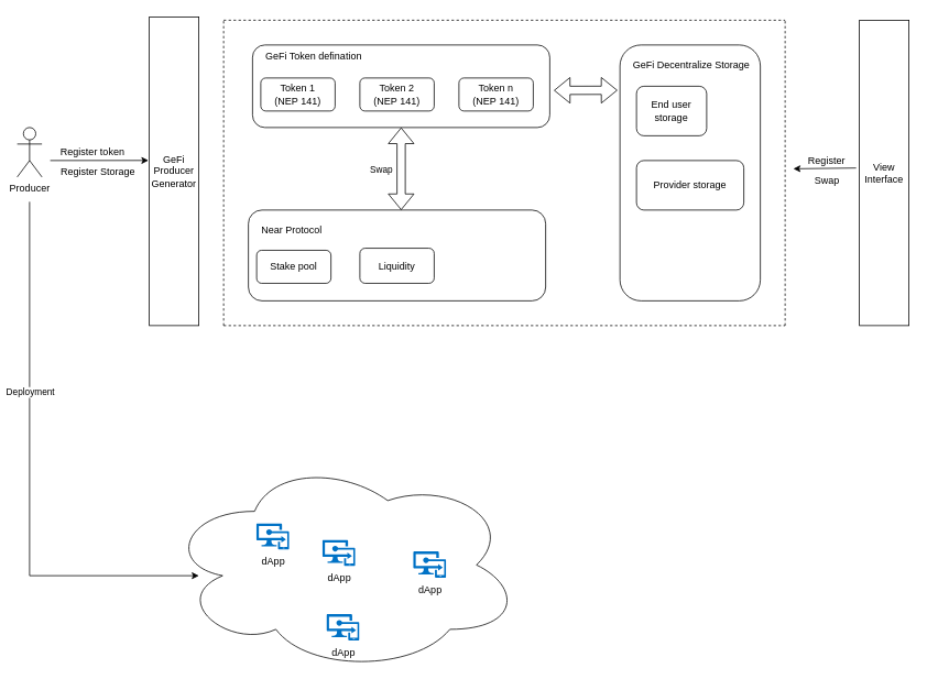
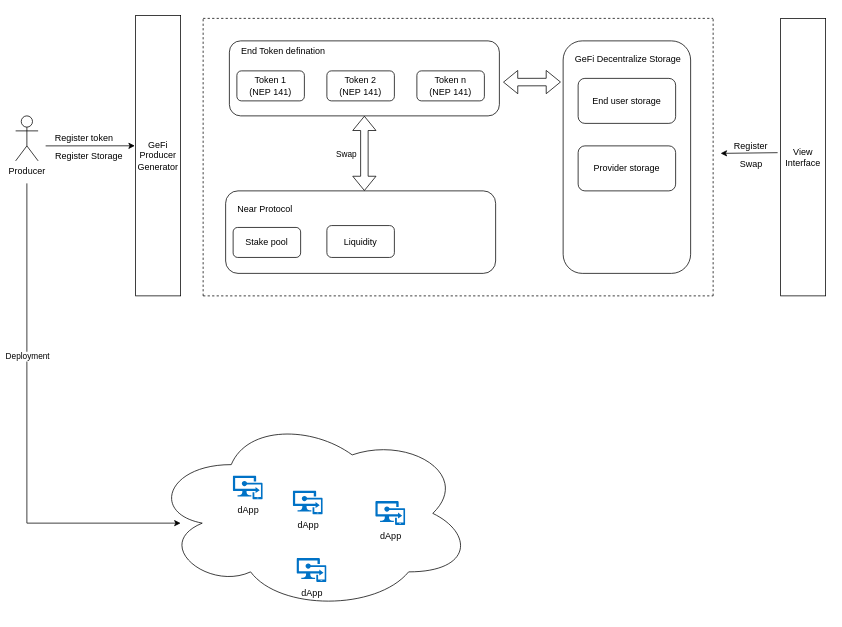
  <mxCell id="0" />
  <mxCell id="1" parent="0" />
  <mxCell id="2" value="" style="rounded=1;whiteSpace=wrap;html=1;" parent="1" vertex="1"><mxGeometry x="300" y="254" width="360" height="110" as="geometry" /></mxCell>
  <mxCell id="3" value="Stake pool" style="rounded=1;whiteSpace=wrap;html=1;" parent="1" vertex="1"><mxGeometry x="310" y="302.75" width="90" height="40" as="geometry" /></mxCell>
  <mxCell id="4" value="Liquidity" style="rounded=1;whiteSpace=wrap;html=1;" parent="1" vertex="1"><mxGeometry x="435" y="300.25" width="90" height="42.5" as="geometry" /></mxCell>
  <mxCell id="5" value="" style="rounded=1;whiteSpace=wrap;html=1;" parent="1" vertex="1"><mxGeometry x="305" y="54" width="360" height="100" as="geometry" /></mxCell>
  <mxCell id="6" value="Token 1&lt;br&gt;(NEP 141)" style="rounded=1;whiteSpace=wrap;html=1;" parent="1" vertex="1"><mxGeometry x="315" y="94" width="90" height="40" as="geometry" /></mxCell>
  <mxCell id="7" value="Token 2&lt;br&gt;(NEP 141)" style="rounded=1;whiteSpace=wrap;html=1;" parent="1" vertex="1"><mxGeometry x="435" y="94" width="90" height="40" as="geometry" /></mxCell>
  <mxCell id="8" value="Token n&lt;br&gt;(NEP 141)" style="rounded=1;whiteSpace=wrap;html=1;" parent="1" vertex="1"><mxGeometry x="555" y="94" width="90" height="40" as="geometry" /></mxCell>
- <mxCell id="9" value="GeFi Token defination" style="text;strokeColor=none;fillColor=none;align=left;verticalAlign=top;spacingLeft=4;spacingRight=4;overflow=hidden;rotatable=0;points=[[0,0.5],[1,0.5]];portConstraint=eastwest;" parent="1" vertex="1"><mxGeometry x="315" y="54" width="130" height="26" as="geometry" /></mxCell>
+ <mxCell id="9" value="End Token defination" style="text;strokeColor=none;fillColor=none;align=left;verticalAlign=top;spacingLeft=4;spacingRight=4;overflow=hidden;rotatable=0;points=[[0,0.5],[1,0.5]];portConstraint=eastwest;" parent="1" vertex="1"><mxGeometry x="315" y="54" width="130" height="26" as="geometry" /></mxCell>
  <mxCell id="10" value="Near Protocol" style="text;strokeColor=none;fillColor=none;align=left;verticalAlign=top;spacingLeft=4;spacingRight=4;overflow=hidden;rotatable=0;points=[[0,0.5],[1,0.5]];portConstraint=eastwest;" parent="1" vertex="1"><mxGeometry x="310" y="264" width="100" height="26" as="geometry" /></mxCell>
  <mxCell id="11" value="" style="shape=flexArrow;endArrow=classic;startArrow=classic;html=1;entryX=0.5;entryY=1;entryDx=0;entryDy=0;" parent="1" target="5" edge="1"><mxGeometry width="100" height="100" relative="1" as="geometry"><mxPoint x="485" y="254" as="sourcePoint" /><mxPoint x="755" y="84" as="targetPoint" /></mxGeometry></mxCell>
  <mxCell id="12" value="Swap" style="edgeLabel;html=1;align=center;verticalAlign=middle;resizable=0;points=[];" parent="11" vertex="1" connectable="0"><mxGeometry x="0.2" y="5" relative="1" as="geometry"><mxPoint x="-20" y="10" as="offset" /></mxGeometry></mxCell>
  <mxCell id="13" style="edgeStyle=elbowEdgeStyle;rounded=0;orthogonalLoop=1;jettySize=auto;elbow=vertical;html=1;entryX=0.5;entryY=0;entryDx=0;entryDy=0;" parent="1" source="4" target="4" edge="1"><mxGeometry relative="1" as="geometry" /></mxCell>
  <mxCell id="14" value="" style="rounded=1;whiteSpace=wrap;html=1;" parent="1" vertex="1"><mxGeometry x="750" y="54" width="170" height="310" as="geometry" /></mxCell>
  <mxCell id="15" value="GeFi Decentralize Storage" style="text;strokeColor=none;fillColor=none;align=left;verticalAlign=top;spacingLeft=4;spacingRight=4;overflow=hidden;rotatable=0;points=[[0,0.5],[1,0.5]];portConstraint=eastwest;" parent="1" vertex="1"><mxGeometry x="760" y="64" width="160" height="26" as="geometry" /></mxCell>
- <mxCell id="16" value="End user storage" style="rounded=1;whiteSpace=wrap;html=1;" parent="1" vertex="1"><mxGeometry x="770" y="104" width="85" height="60" as="geometry" /></mxCell>
+ <mxCell id="16" value="End user storage" style="rounded=1;whiteSpace=wrap;html=1;" parent="1" vertex="1"><mxGeometry x="770" y="104" width="130" height="60" as="geometry" /></mxCell>
  <mxCell id="17" value="Provider storage" style="rounded=1;whiteSpace=wrap;html=1;" parent="1" vertex="1"><mxGeometry x="770" y="194" width="130" height="60" as="geometry" /></mxCell>
  <mxCell id="18" value="" style="shape=flexArrow;endArrow=classic;startArrow=classic;html=1;entryX=-0.018;entryY=0.177;entryDx=0;entryDy=0;entryPerimeter=0;" parent="1" target="14" edge="1"><mxGeometry width="100" height="100" relative="1" as="geometry"><mxPoint x="670" y="109" as="sourcePoint" /><mxPoint x="820" y="104" as="targetPoint" /></mxGeometry></mxCell>
  <mxCell id="19" value="View&lt;br&gt;Interface" style="rounded=0;whiteSpace=wrap;html=1;" parent="1" vertex="1"><mxGeometry x="1040" y="24" width="60" height="370" as="geometry" /></mxCell>
  <mxCell id="20" value="" style="endArrow=none;dashed=1;html=1;" parent="1" edge="1"><mxGeometry width="50" height="50" relative="1" as="geometry"><mxPoint x="270" y="24" as="sourcePoint" /><mxPoint x="950" y="24" as="targetPoint" /></mxGeometry></mxCell>
  <mxCell id="21" value="" style="endArrow=none;dashed=1;html=1;" parent="1" edge="1"><mxGeometry width="50" height="50" relative="1" as="geometry"><mxPoint x="270" y="394" as="sourcePoint" /><mxPoint x="270" y="24" as="targetPoint" /></mxGeometry></mxCell>
  <mxCell id="22" value="" style="endArrow=none;dashed=1;html=1;" parent="1" edge="1"><mxGeometry width="50" height="50" relative="1" as="geometry"><mxPoint x="270" y="394" as="sourcePoint" /><mxPoint x="950" y="394" as="targetPoint" /></mxGeometry></mxCell>
  <mxCell id="23" value="" style="endArrow=none;dashed=1;html=1;" parent="1" edge="1"><mxGeometry width="50" height="50" relative="1" as="geometry"><mxPoint x="950" y="394" as="sourcePoint" /><mxPoint x="950" y="24" as="targetPoint" /></mxGeometry></mxCell>
  <mxCell id="24" value="GeFi Producer Generator" style="rounded=0;whiteSpace=wrap;html=1;" parent="1" vertex="1"><mxGeometry x="180" y="20" width="60" height="374" as="geometry" /></mxCell>
  <mxCell id="25" style="edgeStyle=orthogonalEdgeStyle;rounded=0;orthogonalLoop=1;jettySize=auto;html=1;" edge="1" parent="1"><mxGeometry relative="1" as="geometry"><mxPoint x="35" y="244" as="sourcePoint" /><mxPoint x="240" y="697" as="targetPoint" /><Array as="points"><mxPoint x="35" y="697" /></Array></mxGeometry></mxCell>
  <mxCell id="26" value="Deployment" style="edgeLabel;html=1;align=center;verticalAlign=middle;resizable=0;points=[];" vertex="1" connectable="0" parent="25"><mxGeometry x="-0.438" y="-2" relative="1" as="geometry"><mxPoint x="2" y="45" as="offset" /></mxGeometry></mxCell>
  <mxCell id="27" value="Producer" style="shape=umlActor;verticalLabelPosition=bottom;verticalAlign=top;html=1;outlineConnect=0;" parent="1" vertex="1"><mxGeometry x="20" y="154" width="30" height="60" as="geometry" /></mxCell>
  <mxCell id="28" value="" style="endArrow=classic;html=1;entryX=-0.017;entryY=0.465;entryDx=0;entryDy=0;entryPerimeter=0;" parent="1" target="24" edge="1"><mxGeometry width="50" height="50" relative="1" as="geometry"><mxPoint x="60" y="194" as="sourcePoint" /><mxPoint x="110" y="144" as="targetPoint" /></mxGeometry></mxCell>
  <mxCell id="29" value="Register token" style="edgeLabel;html=1;align=center;verticalAlign=middle;resizable=0;points=[];fontSize=12;" parent="28" vertex="1" connectable="0"><mxGeometry x="-0.462" y="-3" relative="1" as="geometry"><mxPoint x="18" y="-13" as="offset" /></mxGeometry></mxCell>
  <mxCell id="30" value="Register Storage" style="text;strokeColor=none;fillColor=none;align=left;verticalAlign=top;spacingLeft=4;spacingRight=4;overflow=hidden;rotatable=0;points=[[0,0.5],[1,0.5]];portConstraint=eastwest;" parent="1" vertex="1"><mxGeometry x="67" y="194" width="110" height="26" as="geometry" /></mxCell>
  <mxCell id="31" value="Register" style="endArrow=classic;html=1;fontSize=12;exitX=-0.067;exitY=0.484;exitDx=0;exitDy=0;exitPerimeter=0;" parent="1" source="19" edge="1"><mxGeometry x="-0.056" y="-10" width="50" height="50" relative="1" as="geometry"><mxPoint x="1000" y="204" as="sourcePoint" /><mxPoint x="960" y="204" as="targetPoint" /><mxPoint as="offset" /></mxGeometry></mxCell>
  <mxCell id="32" value="Swap" style="text;strokeColor=none;fillColor=none;align=left;verticalAlign=top;spacingLeft=4;spacingRight=4;overflow=hidden;rotatable=0;points=[[0,0.5],[1,0.5]];portConstraint=eastwest;fontSize=12;" parent="1" vertex="1"><mxGeometry x="980" y="204" width="60" height="26" as="geometry" /></mxCell>
  <mxCell id="33" value="" style="ellipse;shape=cloud;whiteSpace=wrap;html=1;" vertex="1" parent="1"><mxGeometry x="200" y="554" width="430" height="260" as="geometry" /></mxCell>
  <mxCell id="34" value="dApp" style="aspect=fixed;html=1;points=[];align=center;image;fontSize=12;image=img/lib/mscae/Intune_App_Protection.svg;" vertex="1" parent="1"><mxGeometry x="310" y="634" width="40" height="32" as="geometry" /></mxCell>
  <mxCell id="35" value="dApp" style="aspect=fixed;html=1;points=[];align=center;image;fontSize=12;image=img/lib/mscae/Intune_App_Protection.svg;" vertex="1" parent="1"><mxGeometry x="390" y="654" width="40" height="32" as="geometry" /></mxCell>
  <mxCell id="36" value="dApp" style="aspect=fixed;html=1;points=[];align=center;image;fontSize=12;image=img/lib/mscae/Intune_App_Protection.svg;" vertex="1" parent="1"><mxGeometry x="395" y="744" width="40" height="32" as="geometry" /></mxCell>
  <mxCell id="37" value="dApp" style="aspect=fixed;html=1;points=[];align=center;image;fontSize=12;image=img/lib/mscae/Intune_App_Protection.svg;" vertex="1" parent="1"><mxGeometry x="500" y="668" width="40" height="32" as="geometry" /></mxCell>
